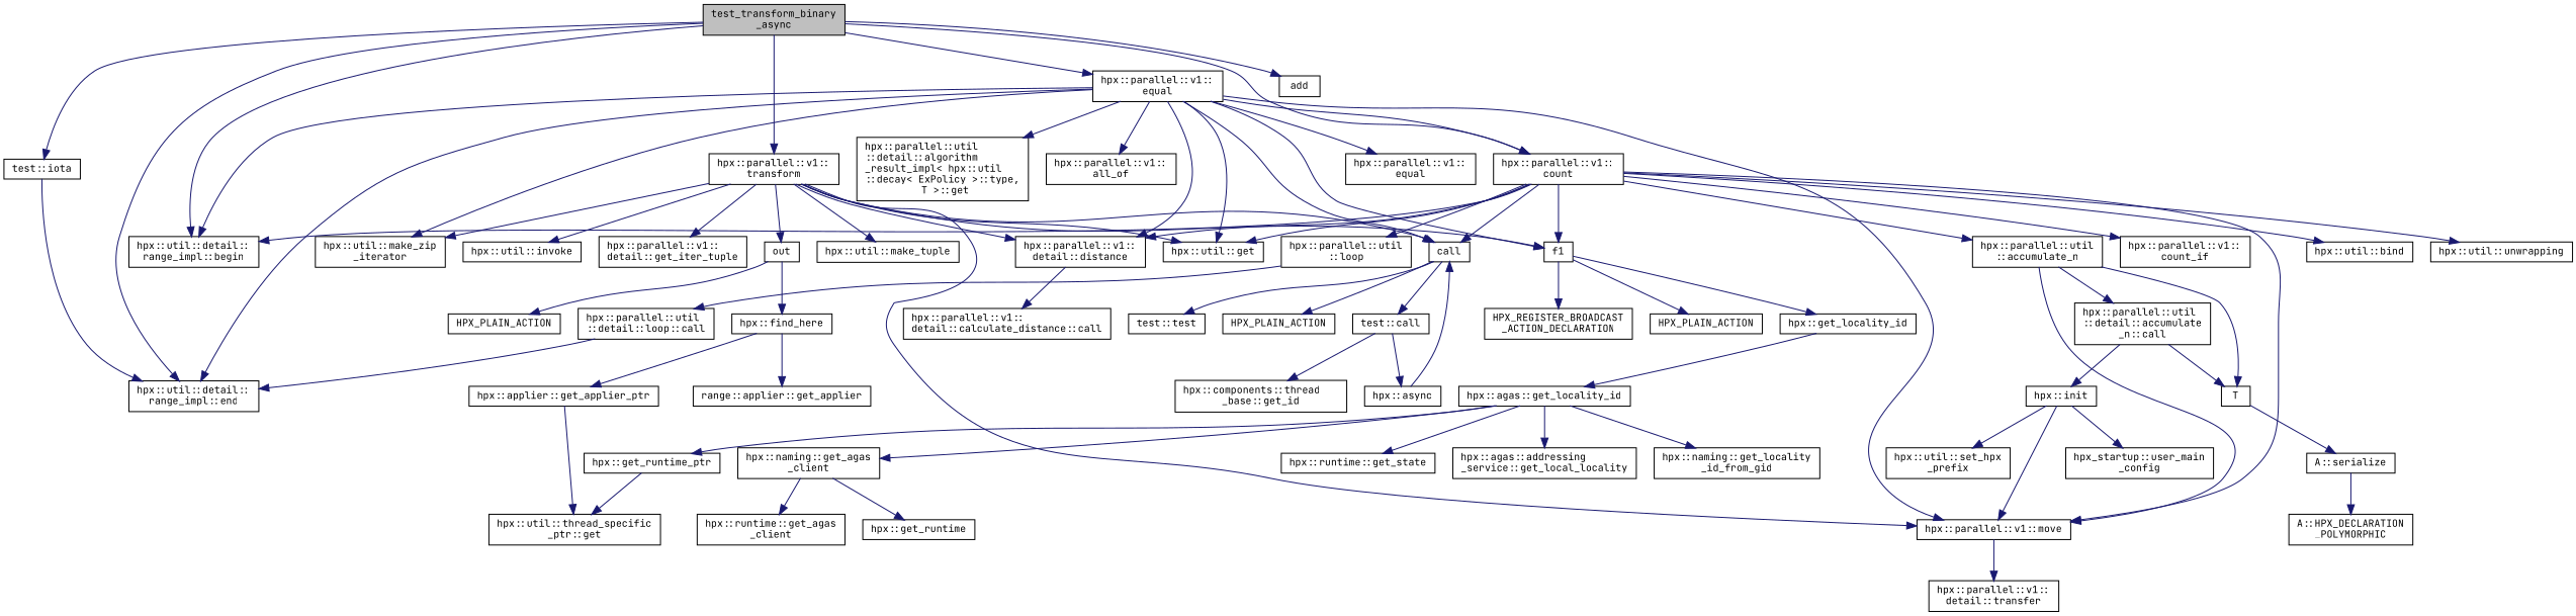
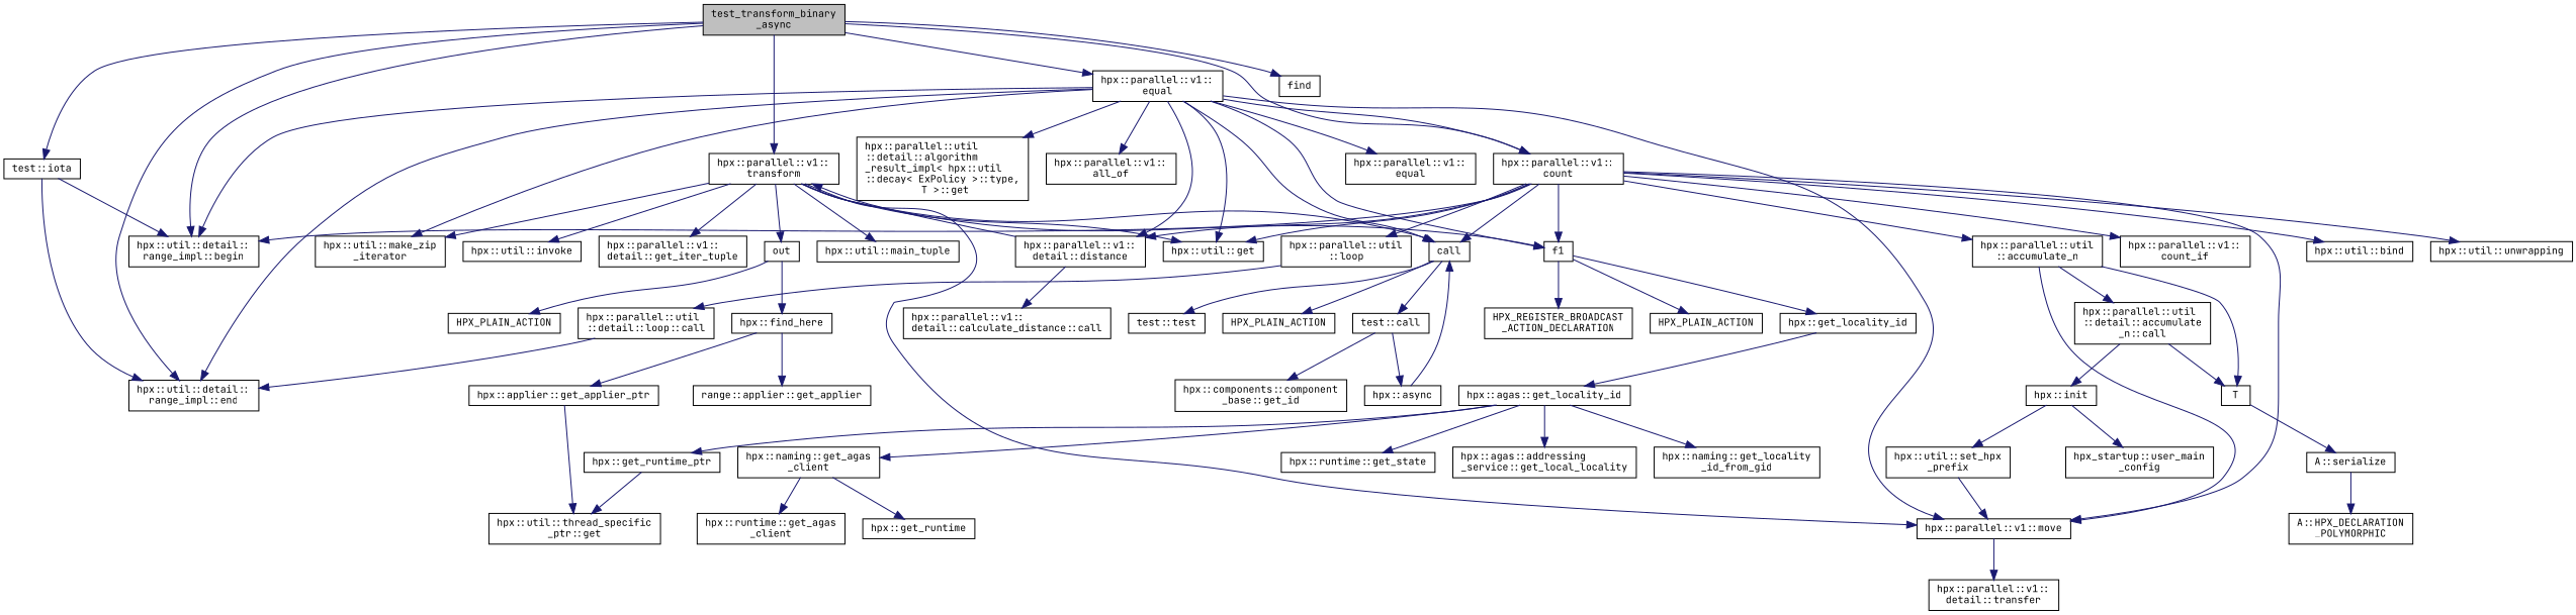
  digraph {
    fontname="JetBrains Mono"
    rankdir=TB
    node [color=black fillcolor=white fontname="JetBrains Mono" fontsize=10 shape=record style=filled]
    edge [color=midnightblue fontname="JetBrains Mono" fontsize=10 labelfontname=Helvetica labelfontsize=10 style=solid]
    n1 [fillcolor=grey75 fontcolor=black height=0.2 label="test_transform_binary\l_async" width=0.4]
    n2 [height=0.2 label="test::iota" width=0.4]
    n3 [height=0.2 label="hpx::util::detail::\lrange_impl::begin" width=0.4]
    n4 [height=0.2 label="hpx::util::detail::\lrange_impl::end" width=0.4]
    n5 [height=0.2 label="hpx::parallel::v1::\ltransform" width=0.4]
-   n6 [height=0.2 label=add width=0.4]
+   n6 [height=0.2 label=find width=0.4]
    n7 [height=0.2 label="hpx::parallel::v1::\lcount" width=0.4]
    n8 [height=0.2 label="hpx::parallel::v1::\lequal" width=0.4]
    n9 [height=0.2 label="hpx::util::invoke" width=0.4]
    n10 [height=0.2 label="hpx::parallel::v1::move" width=0.4]
    n11 [height=0.2 label=f1 width=0.4]
    n12 [height=0.2 label="hpx::parallel::v1::\ldetail::get_iter_tuple" width=0.4]
    n13 [height=0.2 label="hpx::util::make_zip\l_iterator" width=0.4]
    n14 [height=0.2 label="hpx::parallel::v1::\ldetail::distance" width=0.4]
    n15 [height=0.2 label="hpx::util::get" width=0.4]
-   n16 [height=0.2 label="hpx::util::make_tuple" width=0.4]
+   n16 [height=0.2 label="hpx::util::main_tuple" width=0.4]
    n17 [height=0.2 label=out width=0.4]
    n18 [height=0.2 label=call width=0.4]
    n19 [height=0.2 label="hpx::parallel::v1::\lcount_if" width=0.4]
    n20 [height=0.2 label="hpx::parallel::util\l::loop" width=0.4]
    n21 [height=0.2 label="hpx::util::bind" width=0.4]
    n22 [height=0.2 label="hpx::util::unwrapping" width=0.4]
    n23 [height=0.2 label="hpx::parallel::util\l::accumulate_n" width=0.4]
    n24 [height=0.2 label="hpx::parallel::v1::\lequal" width=0.4]
    n25 [height=0.2 label="hpx::parallel::util\l::detail::algorithm\l_result_impl\< hpx::util\l::decay\< ExPolicy \>::type,\l T \>::get" width=0.4]
    n26 [height=0.2 label="hpx::parallel::v1::\lall_of" width=0.4]
    n27 [height=0.2 label="hpx::parallel::v1::\ldetail::transfer" width=0.4]
    n28 [height=0.2 label="hpx::get_locality_id" width=0.4]
    n29 [height=0.2 label=HPX_PLAIN_ACTION width=0.4]
    n30 [height=0.2 label="HPX_REGISTER_BROADCAST\l_ACTION_DECLARATION" width=0.4]
    n31 [height=0.2 label="hpx::parallel::v1::\ldetail::calculate_distance::call" width=0.4]
    n32 [height=0.2 label="hpx::find_here" width=0.4]
    n33 [height=0.2 label=HPX_PLAIN_ACTION width=0.4]
    n34 [height=0.2 label="test::test" width=0.4]
    n35 [height=0.2 label=HPX_PLAIN_ACTION width=0.4]
    n36 [height=0.2 label="test::call" width=0.4]
    n37 [height=0.2 label="hpx::agas::get_locality_id" width=0.4]
    n38 [height=0.2 label="hpx::get_runtime_ptr" width=0.4]
    n39 [height=0.2 label="hpx::runtime::get_state" width=0.4]
    n40 [height=0.2 label="hpx::naming::get_agas\l_client" width=0.4]
    n41 [height=0.2 label="hpx::agas::addressing\l_service::get_local_locality" width=0.4]
    n42 [height=0.2 label="hpx::naming::get_locality\l_id_from_gid" width=0.4]
    n43 [height=0.2 label="hpx::util::thread_specific\l_ptr::get" width=0.4]
    n44 [height=0.2 label="hpx::get_runtime" width=0.4]
    n45 [height=0.2 label="hpx::runtime::get_agas\l_client" width=0.4]
    n46 [height=0.2 label="hpx::applier::get_applier_ptr" width=0.4]
    n47 [height=0.2 label="range::applier::get_applier" width=0.4]
    n48 [height=0.2 label="hpx::async" width=0.4]
-   n49 [height=0.2 label="hpx::components::thread\l_base::get_id" width=0.4]
+   n49 [height=0.2 label="hpx::components::component\l_base::get_id" width=0.4]
    n50 [height=0.2 label="hpx::parallel::util\l::detail::loop::call" width=0.4]
    n51 [height=0.2 label="hpx::parallel::util\l::detail::accumulate\l_n::call" width=0.4]
    n52 [height=0.2 label=T width=0.4]
    n53 [height=0.2 label="hpx::init" width=0.4]
    n54 [height=0.2 label="A::serialize" width=0.4]
    n55 [height=0.2 label="hpx::util::set_hpx\l_prefix" width=0.4]
    n56 [height=0.2 label="hpx_startup::user_main\l_config" width=0.4]
    n57 [height=0.2 label="A::HPX_DECLARATION\l_POLYMORPHIC" width=0.4]
    n1 -> n2
    n1 -> n3
    n1 -> n4
    n1 -> n5
    n1 -> n6
    n1 -> n7
    n1 -> n8
+   n2 -> n3
    n2 -> n4
    n5 -> n9
    n5 -> n10
    n5 -> n11
    n5 -> n12
    n5 -> n13
-   n5 -> n14
+   n14 -> n5
    n5 -> n15
    n5 -> n16
    n5 -> n17
    n5 -> n18
    n7 -> n3
    n7 -> n10
    n7 -> n11
    n7 -> n14
    n7 -> n15
    n7 -> n18
    n7 -> n19
    n7 -> n20
    n7 -> n21
    n7 -> n22
    n7 -> n23
    n8 -> n3
    n8 -> n4
    n8 -> n7
    n8 -> n10
    n8 -> n11
    n8 -> n13
    n8 -> n14
    n8 -> n15
    n8 -> n18
    n8 -> n24
    n8 -> n25
    n8 -> n26
    n10 -> n27
    n11 -> n28
    n11 -> n29
    n11 -> n30
    n14 -> n31
    n17 -> n32
    n17 -> n33
    n18 -> n34
    n18 -> n35
    n18 -> n36
    n20 -> n50
    n23 -> n10
    n23 -> n51
    n23 -> n52
    n28 -> n37
    n32 -> n46
    n32 -> n47
    n36 -> n48
    n36 -> n49
    n37 -> n38
    n37 -> n39
    n37 -> n40
    n37 -> n41
    n37 -> n42
    n38 -> n43
    n40 -> n44
    n40 -> n45
    n46 -> n43
    n48 -> n18
    n50 -> n4
    n51 -> n52
    n51 -> n53
    n52 -> n54
-   n53 -> n10
+   n55 -> n10
    n53 -> n55
    n53 -> n56
    n54 -> n57
  }
